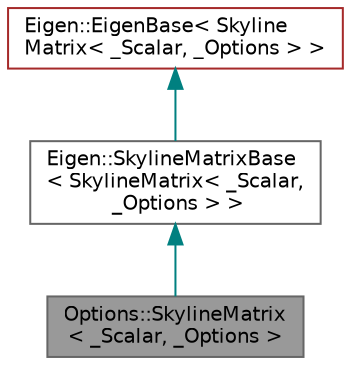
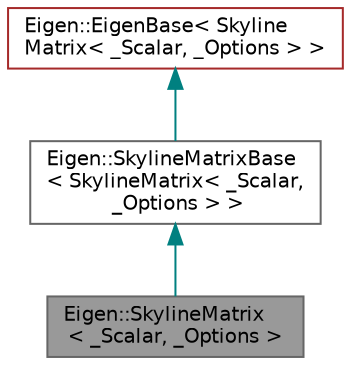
  digraph {
    node [color=gray40 fillcolor=white fontname=Helvetica fontsize=10 shape=box style=filled]
    edge [color=teal dir=back fontname=Helvetica fontsize=10 labelfontname=Helvetica labelfontsize=10 style=solid]
-   n1 [fillcolor=grey60 fontcolor=black height=0.2 label="Options::SkylineMatrix\l\< _Scalar, _Options \>" width=0.4]
+   n1 [fillcolor=grey60 fontcolor=black height=0.2 label="Eigen::SkylineMatrix\l\< _Scalar, _Options \>" width=0.4]
    n2 [height=0.2 label="Eigen::SkylineMatrixBase\l\< SkylineMatrix\< _Scalar,\l _Options \> \>" width=0.4]
    n3 [color=brown height=0.2 label="Eigen::EigenBase\< Skyline\lMatrix\< _Scalar, _Options \> \>" width=0.4]
    n2 -> n1
    n3 -> n2
  }
